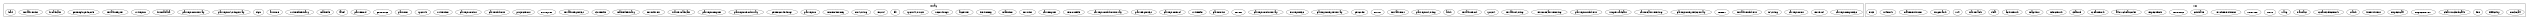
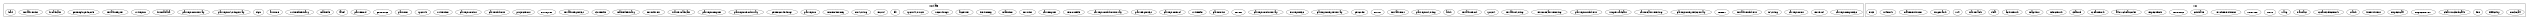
  strict digraph {
    n1 [label=parseJsonBytes32]
    n2 [label=envBool]
    n3 [label=parseJsonInt]
    n4 [label=toString]
    n5 [label=serializeAddress]
    n6 [label=setEnv]
    n7 [label=parseJsonBytes32Array]
    n8 [label=pauseGasMetering]
    n9 [label=stopBroadcast]
    n10 [label=parseJsonAddress]
    n11 [label=resumeGasMetering]
    n12 [label=serializeString]
    n13 [label=rpcUrl]
    n14 [label=serializeBool]
    n15 [label=addr]
    n16 [label=parseJsonString]
    n17 [label=serializeInt]
    n18 [label=envOr]
    n19 [label=getCode]
    n20 [label=parseJsonBytesArray]
    n21 [label=envBytes32]
    n22 [label=parseJsonUintArray]
    n23 [label=envInt]
    n24 [label=parseUint]
    n25 [label=writeFile]
    n26 [label=parseJsonBool]
    n27 [label=parseBytes32]
    n28 [label=parseJsonAddressArray]
    n29 [label=removeFile]
    n30 [label=parseBytes]
    n31 [label=envUint]
    n32 [label=readLine]
    n33 [label=deriveKey]
    n34 [label=accesses]
    n35 [label=recordLogs]
    n36 [label=rpcUrlStructs]
    n37 [label=ffi]
    n38 [label=record]
    n39 [label=envString]
    n40 [label=rememberKey]
    n41 [label=parseJson]
    n42 [label=getRecordedLogs]
    n43 [label=parseJsonBoolArray]
    n44 [label=parseJsonBytes]
    n45 [label=startBroadcast]
    n46 [label=envAddress]
    n47 [label=readFileBinary]
    n48 [label=closeFile]
    n49 [label=serializeBytes32]
    n50 [label=envBytes]
    n51 [label=projectRoot]
    n52 [label=parseAddress]
    n53 [label=parseJsonUint]
    n54 [label=writeLine]
    n55 [label=rpcUrls]
    n56 [label=parseInt]
    n57 [label=getNonce]
    n58 [label=parseBool]
    n59 [label=label]
    n60 [label=readFile]
    n61 [label=writeFileBinary]
    n62 [label=assume]
    n63 [label=sign]
    n64 [label=parseJsonStringArray]
    n65 [label=parseJsonIntArray]
    n66 [label=fsMetadata]
    n67 [label=writeJson]
    n68 [label=serializeBytes]
    n69 [label=getDeployedCode]
    n70 [label=broadcast]
    n71 [label=serializeUint]
    n72 [label=load]
    n73 [label=mockCall]
    n74 [label=difficulty]
    n75 [label=fee]
    n76 [label=clearMockedCalls]
    n77 [label=expectRevert]
    n78 [label=expectCall]
    n79 [label=isPersistent]
    n80 [label=prank]
    n81 [label=createSelectFork]
    n82 [label=transact]
    n83 [label=warp]
    n84 [label=store]
    n85 [label=revertTo]
    n86 [label=revokePersistent]
    n87 [label=coinbase]
    n88 [label=setNonce]
    n89 [label=expectEmit]
    n90 [label=allowCheatcodes]
    n91 [label=createFork]
    n92 [label=chainId]
    n93 [label=selectFork]
    n94 [label=snapshot]
    n95 [label=activeFork]
    n96 [label=deal]
    n97 [label=startPrank]
    n98 [label=roll]
    n99 [label=stopPrank]
    n100 [label=makePersistent]
    n101 [label=rollFork]
    n102 [label=etch]
    subgraph cluster_1 {
-     label=Array
+     label=VmSafe
      n1
      n2
      n3
      n4
      n5
      n6
      n7
      n8
      n9
      n10
      n11
      n12
      n13
      n14
      n15
      n16
      n17
      n18
      n19
      n20
      n21
      n22
      n23
      n24
      n25
      n26
      n27
      n28
      n29
      n30
      n31
      n32
      n33
      n34
      n35
      n36
      n37
      n38
      n39
      n40
      n41
      n42
      n43
      n44
      n45
      n46
      n47
      n48
      n49
      n50
      n51
      n52
      n53
      n54
      n55
      n56
      n57
      n58
      n59
      n60
      n61
      n62
      n63
      n64
      n65
      n66
      n67
      n68
      n69
      n70
      n71
      n72
    }
    subgraph cluster_2 {
      label=Vm
      n73
      n74
      n75
      n76
      n77
      n78
      n79
      n80
      n81
      n82
      n83
      n84
      n85
      n86
      n87
      n88
      n89
      n90
      n91
      n92
      n93
      n94
      n95
      n96
      n97
      n98
      n99
      n100
      n101
      n102
    }
    subgraph cluster_3 {
      label="[Solidity]"
    }
  }
